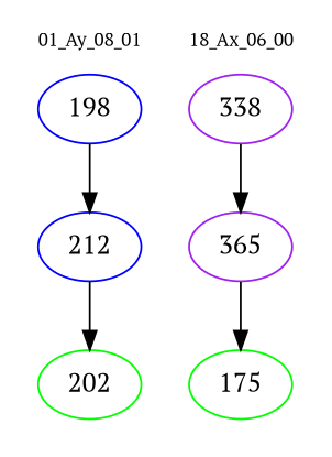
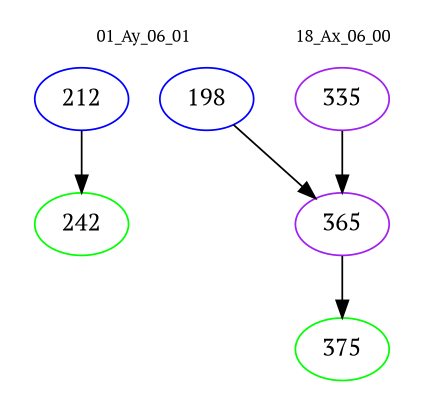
  digraph {
    fontname="PT Serif"
    node [color=blue fontname="PT Serif"]
    edge [color=black fontname="PT Serif"]
    n1 [label=198]
    n2 [label=212]
-   n3 [color=green label=202]
+   n3 [color=green label=242]
    n4 [color=purple label=365]
-   n5 [color=green label=175]
-   n6 [color=purple label=338]
+   n5 [color=green label=375]
+   n6 [color=purple label=335]
    subgraph cluster_1 {
      color=white
      fontsize=10
-     label="01_Ay_08_01"
+     label="01_Ay_06_01"
      n1
      n2
      n3
    }
    subgraph cluster_2 {
      color=white
      fontsize=10
      label="18_Ax_06_00"
      n4
      n5
      n6
    }
-   n1 -> n2
+   n1 -> n4
    n2 -> n3
    n4 -> n5
    n6 -> n4
  }
